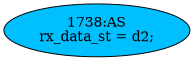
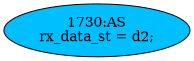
  strict digraph {
-   n1 [ast="<pyverilog.vparser.ast.Assign object at 0x7f13b55d4950>" def_var="['rx_data_st']" fillcolor=deepskyblue label="1738:AS\nrx_data_st = d2;" statements="[]" style=filled typ=Assign use_var="['d2']"]
+   n1 [ast="<pyverilog.vparser.ast.Assign object at 0x7f13b55d4950>" def_var="['rx_data_st']" fillcolor=deepskyblue label="1730:AS\nrx_data_st = d2;" statements="[]" style=filled typ=Assign use_var="['d2']"]
  }
